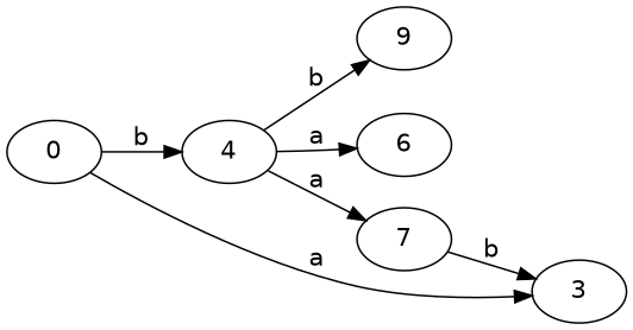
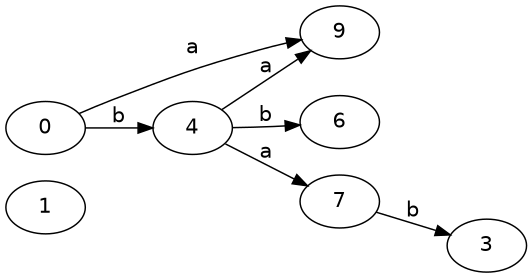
  strict digraph {
    fontname="DejaVu Sans"
    rankdir=LR
    node [fontname="DejaVu Sans"]
    edge [fontname="DejaVu Sans"]
+   1
    n2 [label=9]
    4
    6
    7
    3
    0
-   4 -> n2 [label=b]
-   4 -> 6 [label=a]
+   4 -> n2 [label=a]
+   4 -> 6 [label=b]
    4 -> 7 [label=a]
    7 -> 3 [label=b]
-   0 -> 3 [label=a]
+   0 -> n2 [label=a]
    0 -> 4 [label=b]
  }
